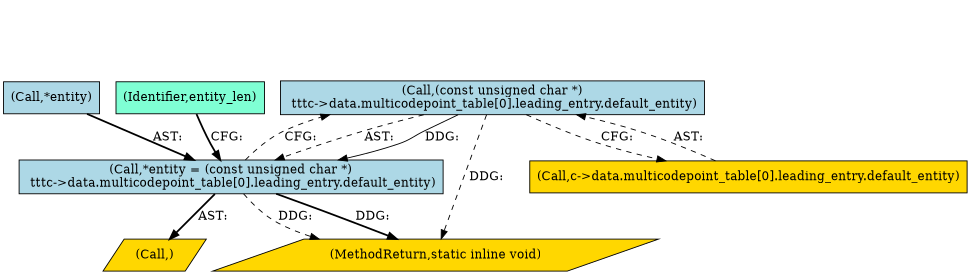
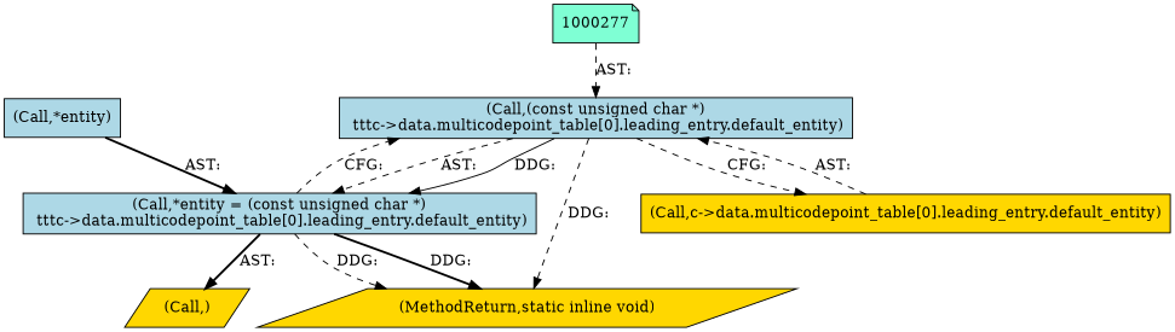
  digraph {
    node [fillcolor=lightblue shape=box style=filled]
    edge [style=dashed]
    n1 [label="(Call,(const unsigned char *)\n \t\t\tc->data.multicodepoint_table[0].leading_entry.default_entity)"]
    n2 [label="(Call,*entity = (const unsigned char *)\n \t\t\tc->data.multicodepoint_table[0].leading_entry.default_entity)"]
    n3 [fillcolor=gold label="(MethodReturn,static inline void)" shape=parallelogram]
    n4 [fillcolor=gold label="(Call,c->data.multicodepoint_table[0].leading_entry.default_entity)"]
    n5 [fillcolor=gold label="(Call,)" shape=parallelogram]
    n6 [label="(Call,*entity)"]
-   n7 [fillcolor=aquamarine label="(Identifier,entity_len)"]
+   1000277 [fillcolor=aquamarine shape=note]
    n1 -> n2 [label="AST: "]
    n1 -> n2 [label="DDG: " style=solid]
    n1 -> n3 [label="DDG: "]
    n1 -> n4 [label="CFG: "]
    n2 -> n1 [label="CFG: "]
    n2 -> n3 [label="DDG: " style=bold]
    n2 -> n3 [label="DDG: "]
    n2 -> n5 [label="AST: " style=bold]
    n4 -> n1 [label="AST: "]
    n6 -> n2 [label="AST: " style=bold]
-   n7 -> n2 [label="CFG: " style=bold]
+   1000277 -> n1 [label="AST: "]
  }
